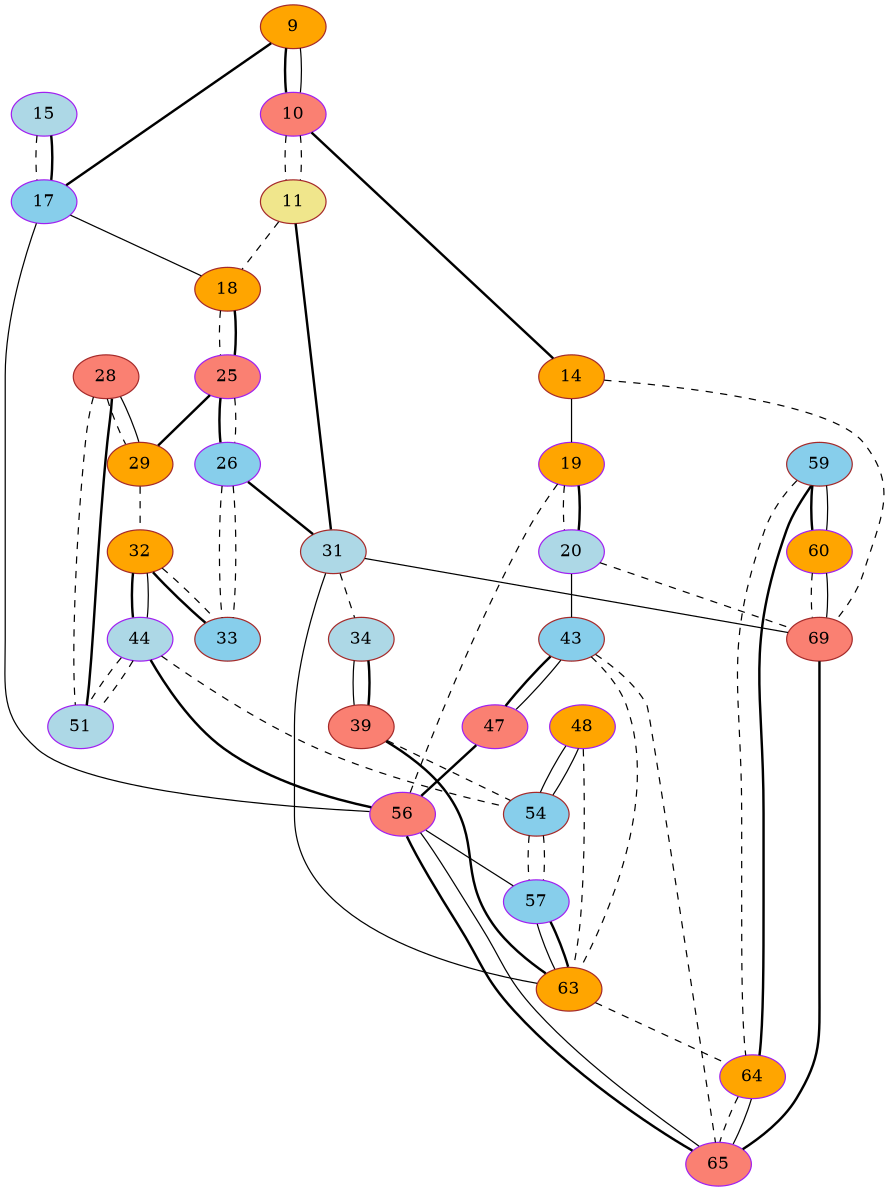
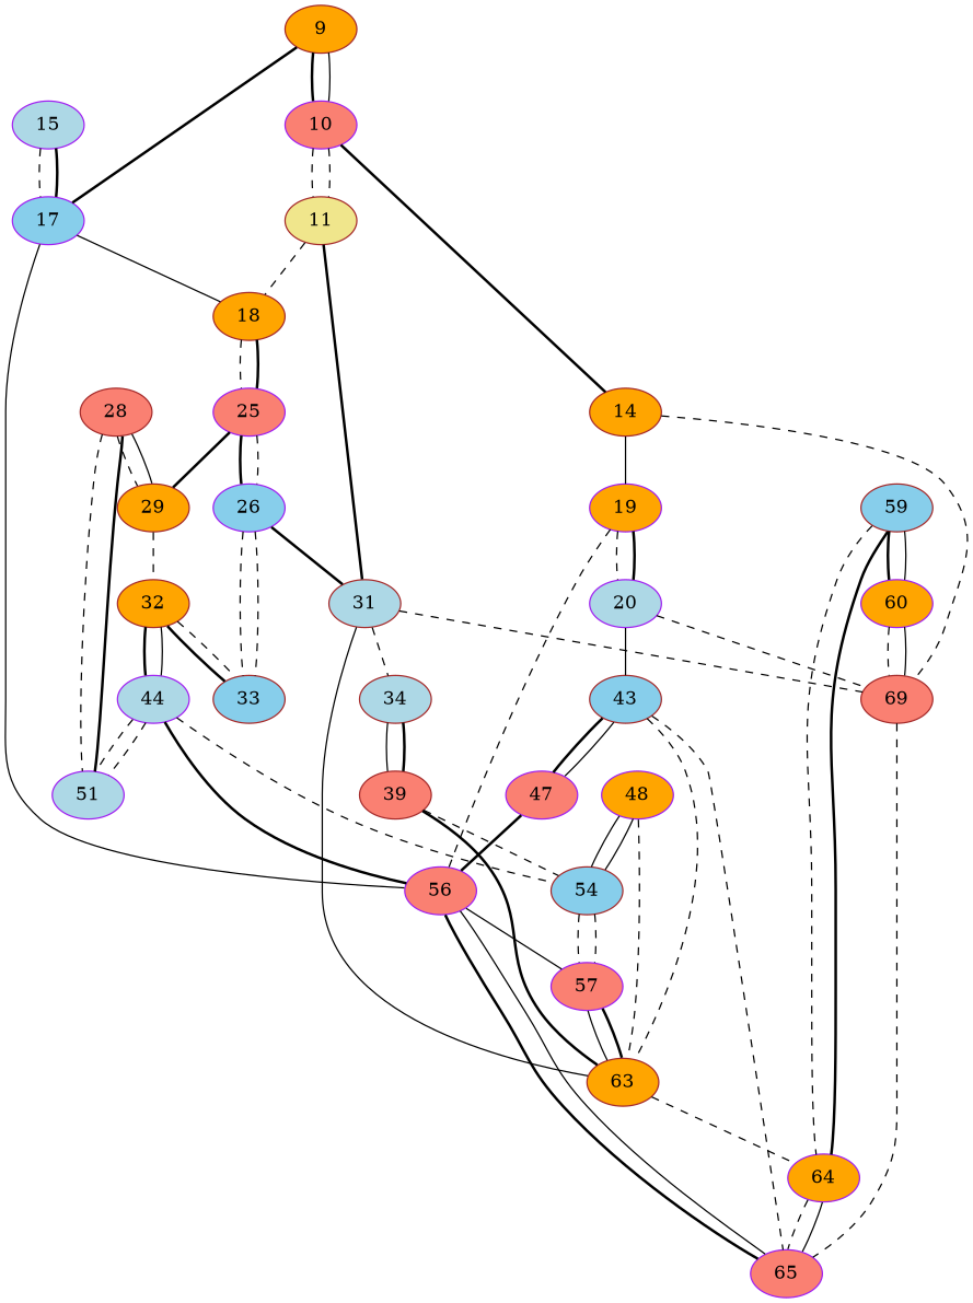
  graph {
    node [color=purple fillcolor=orange style=filled]
    edge [style=dashed]
    10 [fillcolor=salmon super="+5+6"]
    9 [color=brown]
    17 [fillcolor=skyblue super="+8+16"]
    11 [color=brown fillcolor=khaki]
    14 [color=brown super="+4"]
    18 [color=brown]
    56 [fillcolor=salmon super="+2+52+55"]
    31 [color=brown fillcolor=lightblue super="+30+27"]
    19 [super="+3"]
    n10 [color=brown fillcolor=salmon label=69 super="+41+38"]
    25 [fillcolor=salmon]
    34 [color=brown fillcolor=lightblue]
    63 [color=brown super="+49+50+40"]
    20 [fillcolor=lightblue]
    65 [fillcolor=salmon super="+62+58+42"]
    15 [fillcolor=lightblue]
    28 [color=brown fillcolor=salmon]
    29 [color=brown]
    51 [fillcolor=lightblue]
-   57 [fillcolor=skyblue]
+   57 [fillcolor=salmon]
    26 [fillcolor=skyblue]
    43 [color=brown fillcolor=skyblue super="+21"]
    47 [fillcolor=salmon super="+22"]
    33 [color=brown fillcolor=skyblue]
    32 [color=brown]
    44 [fillcolor=lightblue]
    39 [color=brown fillcolor=salmon]
    64
    54 [color=brown fillcolor=skyblue super="+45+46"]
    48
    59 [color=brown fillcolor=skyblue]
    60 [super="+37+36+53"]
    10 -- 11
    10 -- 11
    10 -- 14 [style=bold]
    9 -- 10 [style=bold weight=2]
    9 -- 10 [style=solid]
    9 -- 17 [style=bold]
    17 -- 18 [style=solid]
    17 -- 56 [style=solid weight=2]
    11 -- 18
    11 -- 31 [style=bold]
    14 -- 19 [style=solid weight=2]
    14 -- n10
    18 -- 25
    18 -- 25 [style=bold]
    56 -- 65 [style=bold weight=2]
    56 -- 65 [style=solid]
    56 -- 57 [style=solid]
-   31 -- n10 [style=solid weight=2]
+   31 -- n10 [weight=2]
    31 -- 34
    31 -- 63 [style=solid]
    19 -- 56
    19 -- 20
    19 -- 20 [style=bold]
-   n10 -- 65 [style=bold weight=2]
+   n10 -- 65 [weight=2]
    25 -- 29 [style=bold]
    25 -- 26 [style=bold]
    25 -- 26
    34 -- 39 [style=solid]
    34 -- 39 [style=bold]
    63 -- 64
    20 -- n10
    20 -- 43 [style=solid]
    15 -- 17 [weight=3]
    15 -- 17 [style=bold]
    28 -- 29
    28 -- 29 [style=solid]
    28 -- 51
    28 -- 51 [style=bold]
    29 -- 32
    57 -- 63 [style=solid]
    57 -- 63 [style=bold]
    26 -- 31 [style=bold]
    26 -- 33
    26 -- 33
    43 -- 63 [weight=2]
    43 -- 65
    43 -- 47 [style=bold weight=2]
    43 -- 47 [style=solid]
    47 -- 56 [style=bold weight=2]
    32 -- 33 [style=bold]
    32 -- 33
    32 -- 44 [style=bold]
    32 -- 44 [style=solid]
    44 -- 56 [style=bold]
    44 -- 51
    44 -- 51
    44 -- 54
    39 -- 63 [style=bold]
    39 -- 54
    64 -- 65
    64 -- 65 [style=solid]
    54 -- 57
    54 -- 57
    48 -- 63
    48 -- 54 [style=solid weight=2]
    48 -- 54 [style=solid]
    59 -- 64
    59 -- 64 [style=bold]
    59 -- 60 [style=bold weight=2]
    59 -- 60 [style=solid]
    60 -- n10 [weight=2]
    60 -- n10 [style=solid]
  }
